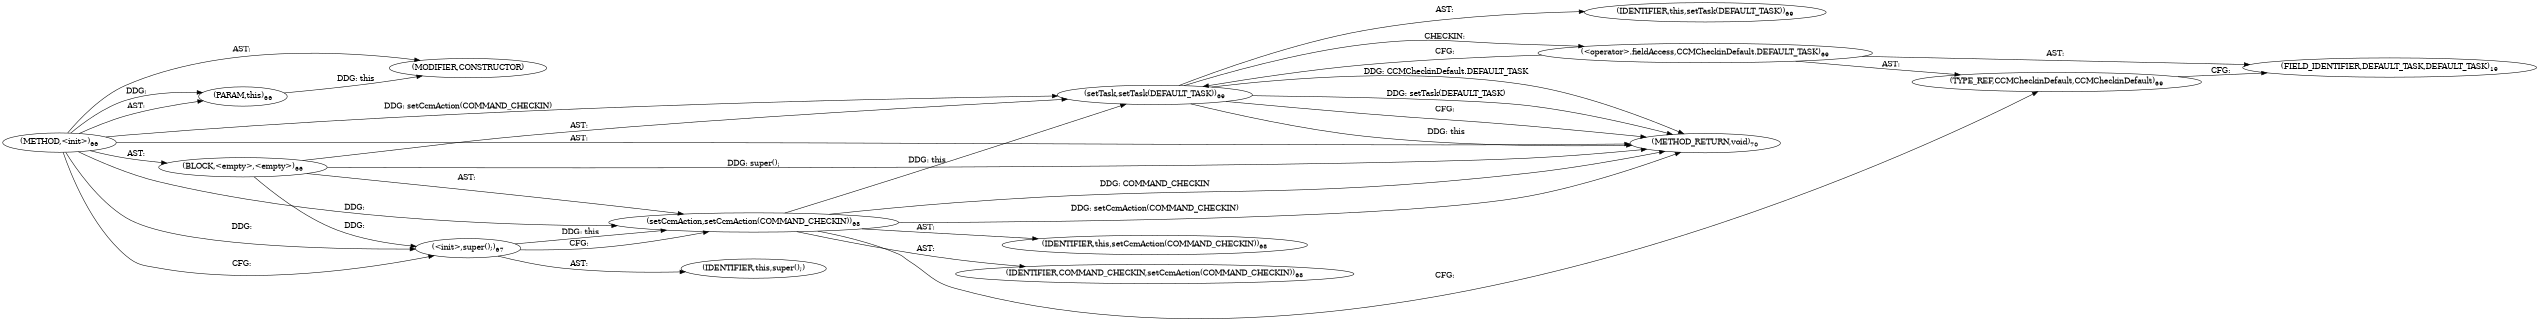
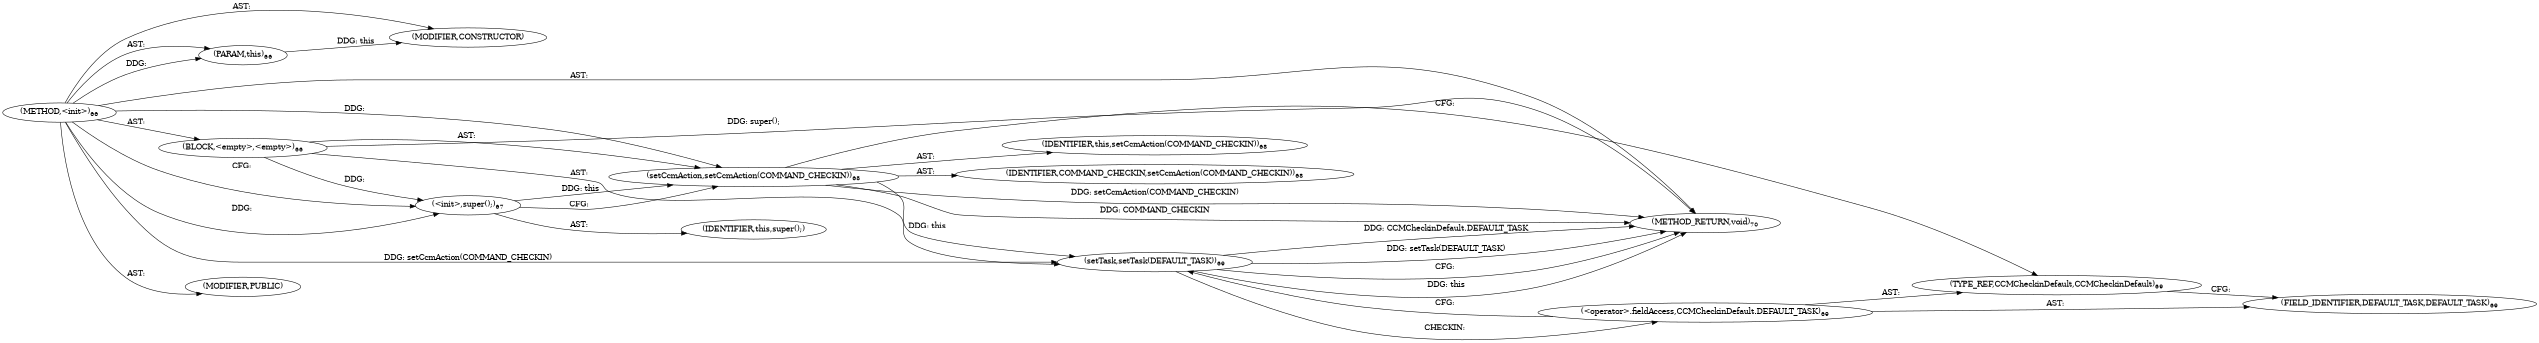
  digraph {
    rankdir=LR
    n1 [label=<(METHOD,&lt;init&gt;)<SUB>66</SUB>>]
    n2 [label=<(PARAM,this)<SUB>66</SUB>>]
    n3 [label=<(BLOCK,&lt;empty&gt;,&lt;empty&gt;)<SUB>66</SUB>>]
    n4 [label=<(&lt;init&gt;,super();)<SUB>67</SUB>>]
    n5 [label=<(setCcmAction,setCcmAction(COMMAND_CHECKIN))<SUB>68</SUB>>]
    n6 [label=<(setTask,setTask(DEFAULT_TASK))<SUB>69</SUB>>]
    n7 [label=<(MODIFIER,CONSTRUCTOR)>]
+   n8 [label=<(MODIFIER,PUBLIC)>]
    n9 [label=<(METHOD_RETURN,void)<SUB>70</SUB>>]
    n10 [label=<(IDENTIFIER,this,super();)>]
    n11 [label=<(IDENTIFIER,this,setCcmAction(COMMAND_CHECKIN))<SUB>68</SUB>>]
    n12 [label=<(IDENTIFIER,COMMAND_CHECKIN,setCcmAction(COMMAND_CHECKIN))<SUB>68</SUB>>]
    n13 [label=<(TYPE_REF,CCMCheckinDefault,CCMCheckinDefault)<SUB>69</SUB>>]
-   n14 [label=<(IDENTIFIER,this,setTask(DEFAULT_TASK))<SUB>69</SUB>>]
    n15 [label=<(&lt;operator&gt;.fieldAccess,CCMCheckinDefault.DEFAULT_TASK)<SUB>69</SUB>>]
-   n16 [label=<(FIELD_IDENTIFIER,DEFAULT_TASK,DEFAULT_TASK)<SUB>19</SUB>>]
+   n16 [label=<(FIELD_IDENTIFIER,DEFAULT_TASK,DEFAULT_TASK)<SUB>69</SUB>>]
    n1 -> n2 [label="AST: "]
    n1 -> n2 [label="DDG: "]
    n1 -> n3 [label="AST: "]
    n1 -> n4 [label="CFG: "]
    n1 -> n4 [label="DDG: "]
    n1 -> n5 [label="DDG: "]
    n1 -> n6 [label="DDG: setCcmAction(COMMAND_CHECKIN)"]
    n1 -> n7 [label="AST: "]
+   n1 -> n8 [label="AST: "]
    n1 -> n9 [label="AST: "]
    n2 -> n7 [label="DDG: this"]
    n3 -> n4 [label="DDG: "]
    n3 -> n5 [label="AST: "]
    n3 -> n6 [label="AST: "]
    n3 -> n9 [label="DDG: super();"]
    n4 -> n5 [label="CFG: "]
    n4 -> n5 [label="DDG: this"]
    n4 -> n10 [label="AST: "]
    n5 -> n6 [label="DDG: this"]
    n5 -> n9 [label="DDG: setCcmAction(COMMAND_CHECKIN)"]
    n5 -> n9 [label="DDG: COMMAND_CHECKIN"]
    n5 -> n11 [label="AST: "]
    n5 -> n12 [label="AST: "]
    n5 -> n13 [label="CFG: "]
    n6 -> n9 [label="CFG: "]
    n6 -> n9 [label="DDG: this"]
    n6 -> n9 [label="DDG: CCMCheckinDefault.DEFAULT_TASK"]
    n6 -> n9 [label="DDG: setTask(DEFAULT_TASK)"]
-   n6 -> n14 [label="AST: "]
    n6 -> n15 [label="CHECKIN: "]
    n13 -> n16 [label="CFG: "]
    n15 -> n6 [label="CFG: "]
    n15 -> n13 [label="AST: "]
    n15 -> n16 [label="AST: "]
  }
